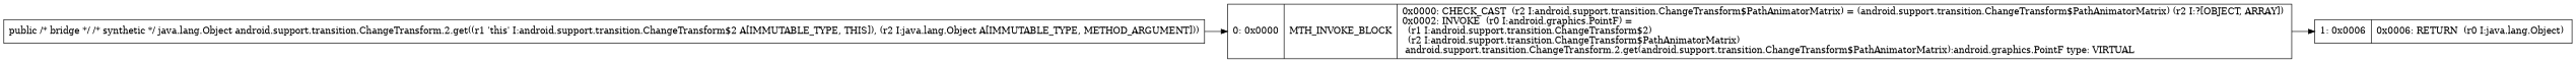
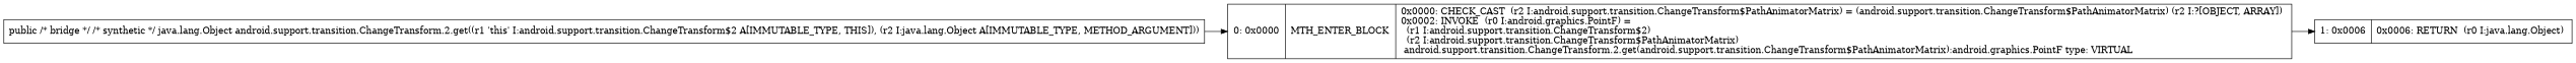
  digraph {
    rankdir=LR
    fontname="DejaVu Serif"
    node [shape=record fontname="DejaVu Serif"]
    edge [fontname="DejaVu Serif"]
-   n1 [label="{0\:\ 0x0000|MTH_INVOKE_BLOCK\l|0x0000: CHECK_CAST  (r2 I:android.support.transition.ChangeTransform$PathAnimatorMatrix) = (android.support.transition.ChangeTransform$PathAnimatorMatrix) (r2 I:?[OBJECT, ARRAY]) \l0x0002: INVOKE  (r0 I:android.graphics.PointF) = \l  (r1 I:android.support.transition.ChangeTransform$2)\l  (r2 I:android.support.transition.ChangeTransform$PathAnimatorMatrix)\l android.support.transition.ChangeTransform.2.get(android.support.transition.ChangeTransform$PathAnimatorMatrix):android.graphics.PointF type: VIRTUAL \l}"]
+   n1 [label="{0\:\ 0x0000|MTH_ENTER_BLOCK\l|0x0000: CHECK_CAST  (r2 I:android.support.transition.ChangeTransform$PathAnimatorMatrix) = (android.support.transition.ChangeTransform$PathAnimatorMatrix) (r2 I:?[OBJECT, ARRAY]) \l0x0002: INVOKE  (r0 I:android.graphics.PointF) = \l  (r1 I:android.support.transition.ChangeTransform$2)\l  (r2 I:android.support.transition.ChangeTransform$PathAnimatorMatrix)\l android.support.transition.ChangeTransform.2.get(android.support.transition.ChangeTransform$PathAnimatorMatrix):android.graphics.PointF type: VIRTUAL \l}"]
    n2 [label="{1\:\ 0x0006|0x0006: RETURN  (r0 I:java.lang.Object) \l}"]
    n3 [label="{public \/* bridge *\/ \/* synthetic *\/ java.lang.Object android.support.transition.ChangeTransform.2.get((r1 'this' I:android.support.transition.ChangeTransform$2 A[IMMUTABLE_TYPE, THIS]), (r2 I:java.lang.Object A[IMMUTABLE_TYPE, METHOD_ARGUMENT])) }"]
    n1 -> n2
    n3 -> n1
  }
